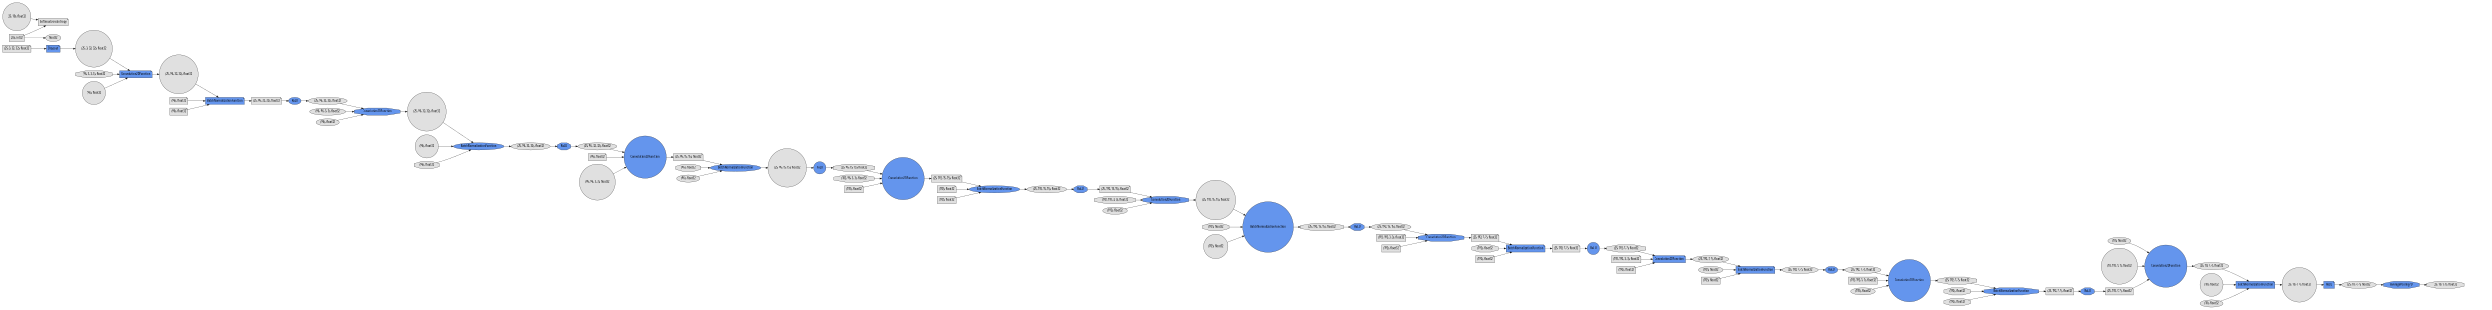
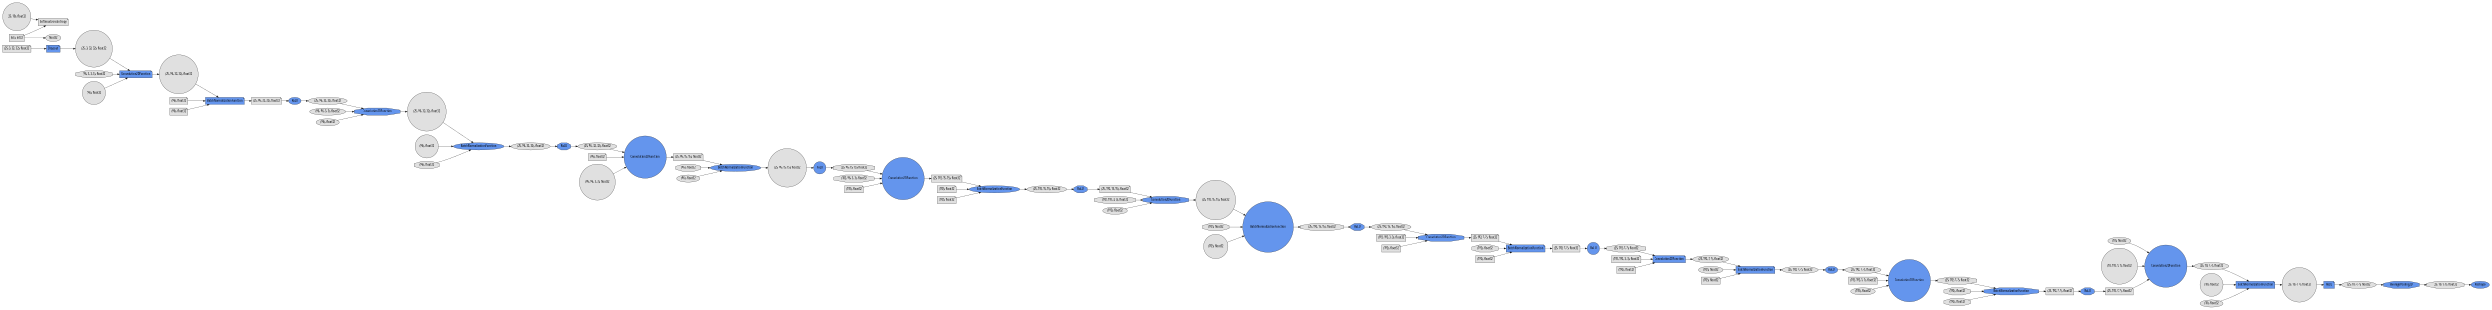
  digraph {
    fontname="Fira Sans"
    rankdir=LR
    node [fillcolor="#E0E0E0" fontname="Fira Sans" shape=note style=filled]
    edge [fontname="Fira Sans"]
    n1 [label="(10), float32" shape=ellipse]
    n2 [fillcolor="#6495ED" label=Convolution2DFunction shape=circle]
    n3 [label="(25, 10, 7, 7), float32" shape=ellipse]
    n4 [label="(10), float32" shape=circle]
    n5 [fillcolor="#6495ED" label=BatchNormalizationFunction]
    n6 [label="(25, 10, 7, 7), float32" shape=circle]
    n7 [label="(10), float32" shape=ellipse]
+   n8 [fillcolor="#6495ED" label=Reshape shape=ellipse]
    n9 [label="(25, 10), float32" shape=circle]
    n10 [label=SoftmaxCrossEntropy]
    n11 [label="(25, 10, 1, 1), float32" shape=octagon]
    n12 [fillcolor="#6495ED" label=Dropout]
    n13 [label="(25, 3, 32, 32), float32" shape=circle]
    n14 [fillcolor="#6495ED" label=Convolution2DFunction]
    n15 [label="(25, 3, 32, 32), float32"]
-   n16 [label="(25), int32"]
+   n16 [label="(65), int32"]
    n17 [label=float32 shape=ellipse]
    n18 [label="(25, 96, 32, 32), float32" shape=circle]
    n19 [fillcolor="#6495ED" label=BatchNormalizationFunction]
    n20 [label="(25, 96, 32, 32), float32" shape=ellipse]
    n21 [fillcolor="#6495ED" label=Convolution2DFunction shape=circle]
    n22 [label="(25, 96, 15, 15), float32"]
    n23 [label="(25, 96, 32, 32), float32"]
    n24 [fillcolor="#6495ED" label=ReLU shape=ellipse]
    n25 [label="(25, 96, 32, 32), float32" shape=ellipse]
    n26 [fillcolor="#6495ED" label=Convolution2DFunction shape=octagon]
    n27 [label="(25, 96, 32, 32), float32" shape=circle]
    n28 [fillcolor="#6495ED" label=BatchNormalizationFunction shape=ellipse]
    n29 [label="(25, 96, 32, 32), float32" shape=ellipse]
    n30 [fillcolor="#6495ED" label=ReLU shape=octagon]
    n31 [fillcolor="#6495ED" label=BatchNormalizationFunction shape=ellipse]
    n32 [label="(25, 96, 15, 15), float32" shape=circle]
    n33 [fillcolor="#6495ED" label=ReLU shape=circle]
    n34 [fillcolor="#6495ED" label=Convolution2DFunction shape=circle]
    n35 [label="(25, 192, 15, 15), float32"]
    n36 [fillcolor="#6495ED" label=BatchNormalizationFunction shape=ellipse]
    n37 [label="(25, 96, 15, 15), float32" shape=octagon]
    n38 [label="(96), float32"]
    n39 [label="(25, 192, 15, 15), float32" shape=ellipse]
    n40 [fillcolor="#6495ED" label=ReLU shape=octagon]
    n41 [label="(96, 96, 3, 3), float32" shape=circle]
    n42 [label="(25, 192, 15, 15), float32"]
    n43 [fillcolor="#6495ED" label=Convolution2DFunction shape=octagon]
    n44 [label="(25, 192, 15, 15), float32" shape=circle]
    n45 [fillcolor="#6495ED" label=BatchNormalizationFunction shape=circle]
    n46 [label="(25, 192, 15, 15), float32" shape=octagon]
    n47 [fillcolor="#6495ED" label=ReLU shape=octagon]
    n48 [label="(96), float32"]
    n49 [label="(25, 192, 15, 15), float32" shape=ellipse]
    n50 [fillcolor="#6495ED" label=Convolution2DFunction shape=octagon]
    n51 [label="(25, 192, 7, 7), float32"]
    n52 [label="(96, 96, 3, 3), float32" shape=ellipse]
    n53 [fillcolor="#6495ED" label=BatchNormalizationFunction]
    n54 [label="(25, 192, 7, 7), float32"]
    n55 [fillcolor="#6495ED" label=ReLU shape=circle]
    n56 [label="(96), float32"]
    n57 [label="(10, 192, 1, 1), float32" shape=circle]
    n58 [label="(25, 192, 7, 7), float32" shape=octagon]
    n59 [fillcolor="#6495ED" label=Convolution2DFunction]
    n60 [label="(25, 192, 7, 7), float32" shape=ellipse]
    n61 [label="(96), float32" shape=circle]
    n62 [fillcolor="#6495ED" label=BatchNormalizationFunction]
    n63 [label="(96), float32" shape=octagon]
    n64 [label="(25, 192, 7, 7), float32" shape=ellipse]
    n65 [fillcolor="#6495ED" label=Convolution2DFunction shape=circle]
    n66 [label="(25, 192, 7, 7), float32" shape=octagon]
    n67 [label="(96), float32" shape=octagon]
    n68 [label="(96), float32" shape=ellipse]
    n69 [label="(25, 192, 7, 7), float32" shape=ellipse]
    n70 [fillcolor="#6495ED" label=ReLU shape=ellipse]
    n71 [label="(96), float32" shape=ellipse]
    n72 [fillcolor="#6495ED" label=BatchNormalizationFunction shape=octagon]
    n73 [label="(25, 192, 7, 7), float32"]
    n74 [fillcolor="#6495ED" label=ReLU shape=octagon]
    n75 [label="(102, 96, 3, 3), float32" shape=octagon]
    n76 [label="(192), float32"]
    n77 [label="(25, 192, 7, 7), float32"]
    n78 [label="(192), float32"]
    n79 [label="(192), float32"]
    n80 [label="(192, 192, 3, 3), float32" shape=octagon]
    n81 [label="(192), float32" shape=ellipse]
    n82 [label="(192), float32" shape=octagon]
    n83 [label="(192), float32" shape=circle]
    n84 [fillcolor="#6495ED" label=ReLU]
    n85 [label="(192, 192, 3, 3), float32"]
    n86 [label="(192), float32"]
    n87 [label="(192), float32" shape=octagon]
    n88 [label="(25, 10, 7, 7), float32" shape=ellipse]
-   n89 [fillcolor="#6495ED" label=AveragePooling7D shape=octagon]
+   n89 [fillcolor="#6495ED" label=AveragePooling2D shape=octagon]
    n90 [label="(192), float32"]
    n91 [label="(192, 192, 3, 3), float32"]
    n92 [label="(192), float32"]
    n93 [label="(192), float32" shape=ellipse]
    n94 [label="(96, 3, 3, 3), float32" shape=octagon]
    n95 [label="(192), float32"]
    n96 [label="(192, 192, 1, 1), float32"]
    n97 [label="(96), float32" shape=circle]
    n98 [label="(192), float32" shape=ellipse]
    n99 [label="(192), float32" shape=octagon]
    n100 [label="(192), float32" shape=octagon]
    n1 -> n2
    n2 -> n3
    n3 -> n5
    n4 -> n5
    n5 -> n6
    n6 -> n84
    n7 -> n5
    n9 -> n10
+   n11 -> n8
    n12 -> n13
    n13 -> n14
    n14 -> n18
    n15 -> n12
    n16 -> n10
    n16 -> n17
    n18 -> n19
    n19 -> n23
    n20 -> n21
    n21 -> n22
    n22 -> n31
    n23 -> n24
    n24 -> n25
    n25 -> n26
    n26 -> n27
    n27 -> n28
    n28 -> n29
    n29 -> n30
    n30 -> n20
    n31 -> n32
    n32 -> n33
    n33 -> n37
    n34 -> n35
    n35 -> n36
    n36 -> n39
    n37 -> n34
    n38 -> n21
    n39 -> n40
    n40 -> n42
    n41 -> n21
    n42 -> n43
    n43 -> n44
    n44 -> n45
    n45 -> n46
    n46 -> n47
    n47 -> n49
    n48 -> n19
    n49 -> n50
    n50 -> n51
    n51 -> n53
    n52 -> n26
    n53 -> n54
    n54 -> n55
    n55 -> n58
    n56 -> n19
    n57 -> n2
    n58 -> n59
    n59 -> n60
    n60 -> n62
    n61 -> n28
    n62 -> n69
    n63 -> n28
    n64 -> n65
    n65 -> n66
    n66 -> n72
    n67 -> n31
    n68 -> n31
    n69 -> n70
    n70 -> n64
    n71 -> n26
    n72 -> n73
    n73 -> n74
    n74 -> n77
    n75 -> n34
    n76 -> n34
    n77 -> n2
    n78 -> n36
    n79 -> n36
    n80 -> n43
    n81 -> n43
    n82 -> n45
    n83 -> n45
    n84 -> n88
    n85 -> n50
    n86 -> n50
    n87 -> n53
    n88 -> n89
    n89 -> n11
    n90 -> n53
    n91 -> n59
    n92 -> n59
    n93 -> n62
    n94 -> n14
    n95 -> n62
    n96 -> n65
    n97 -> n14
    n98 -> n65
    n99 -> n72
    n100 -> n72
  }
